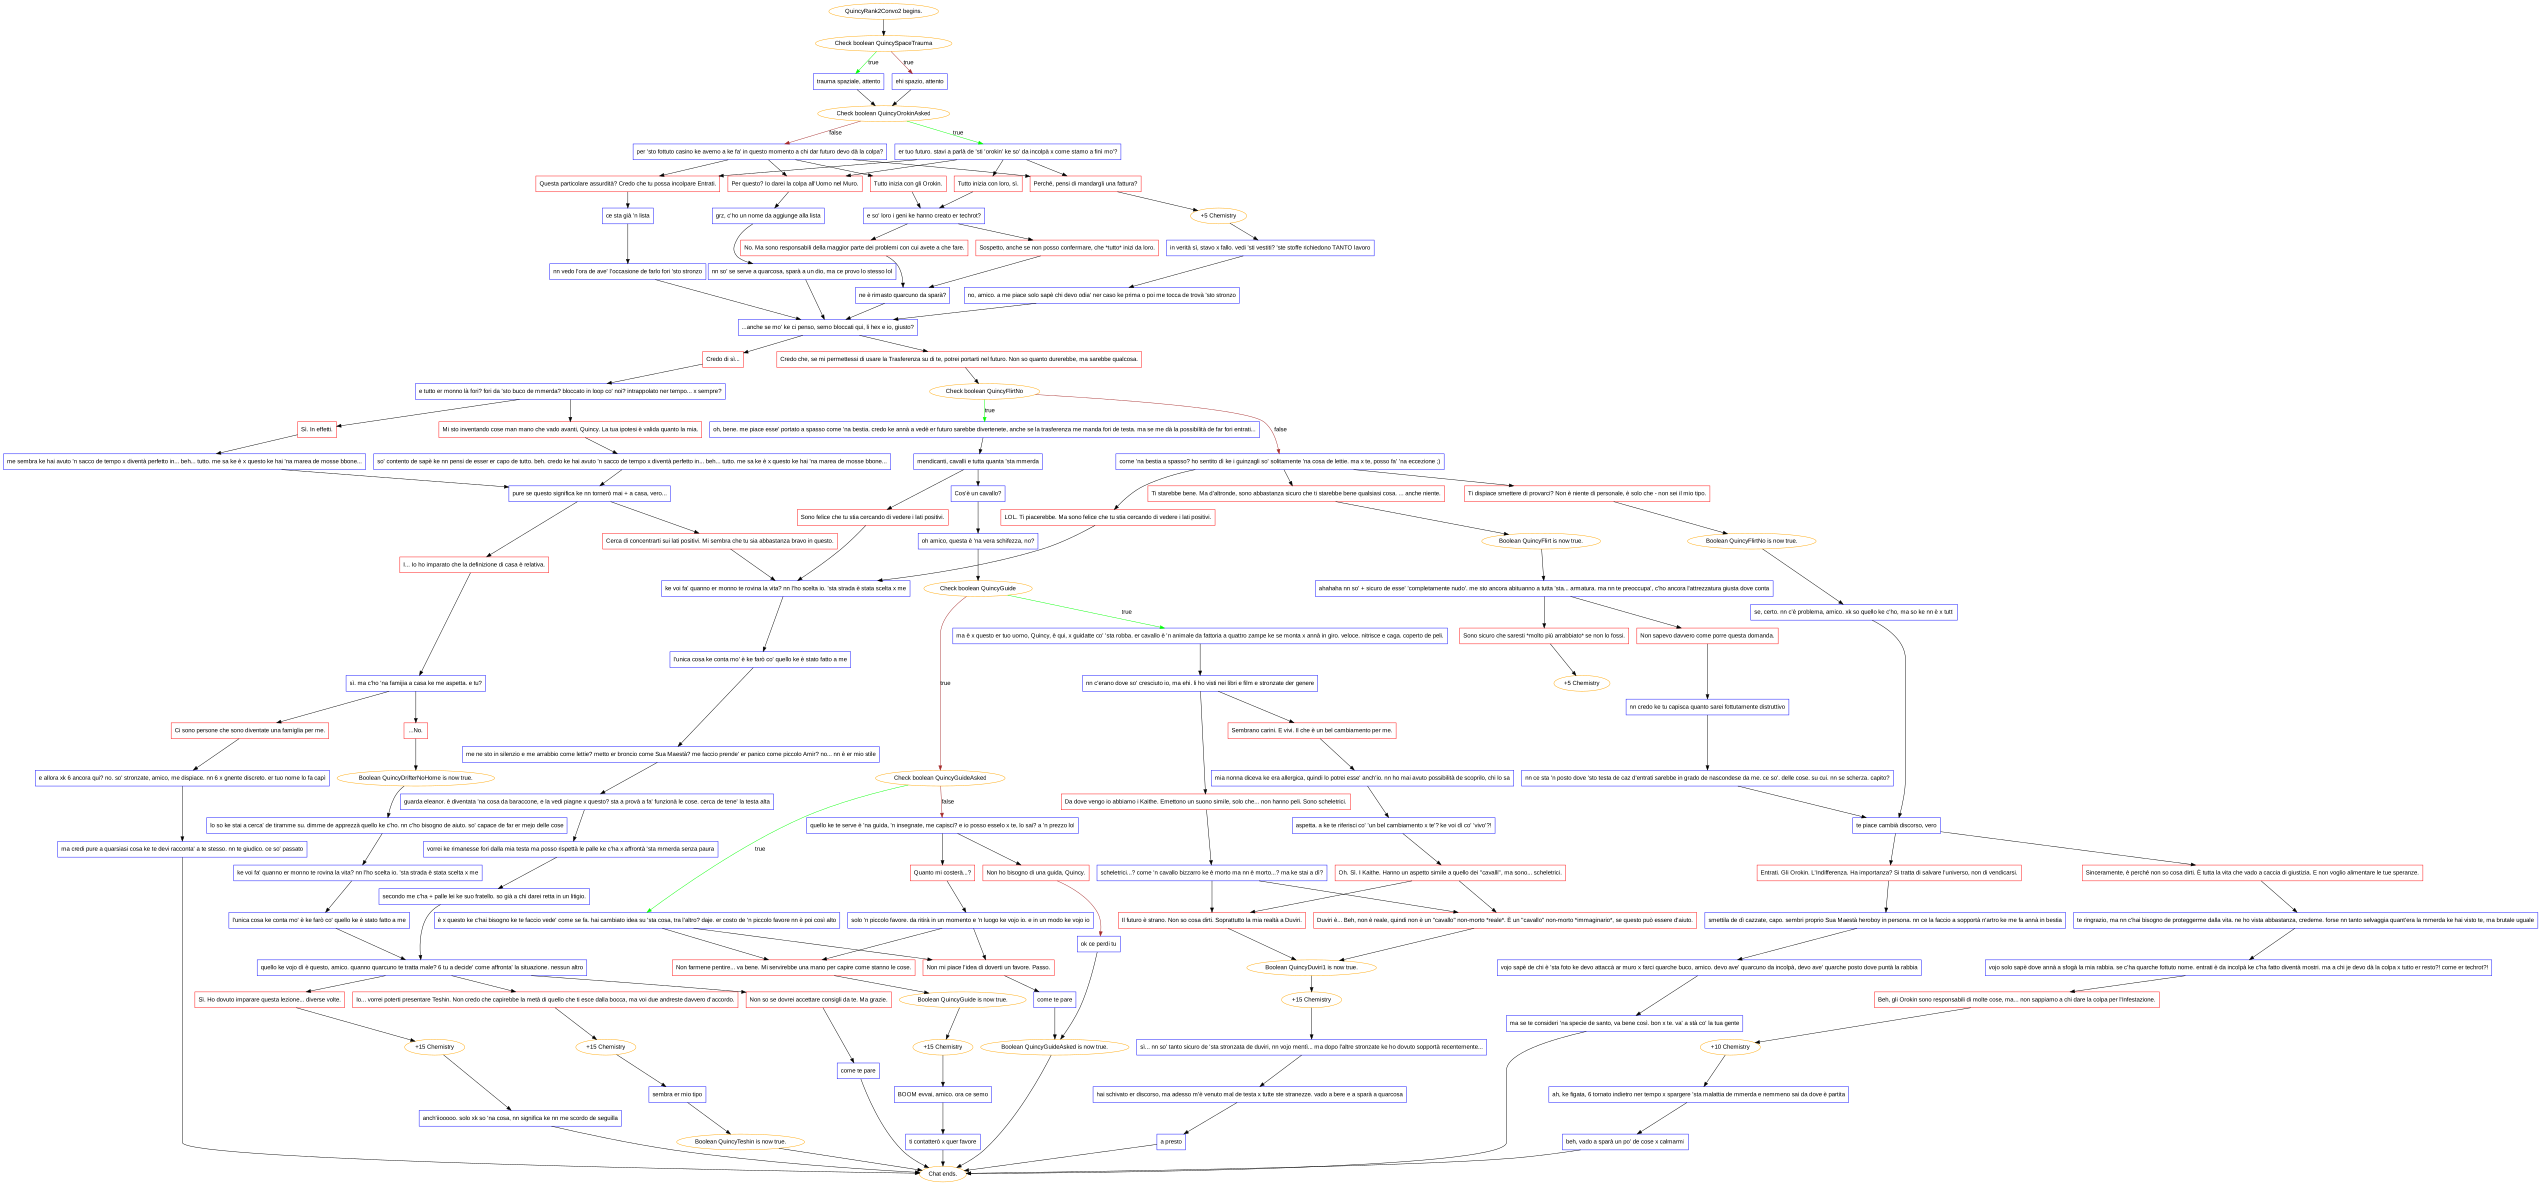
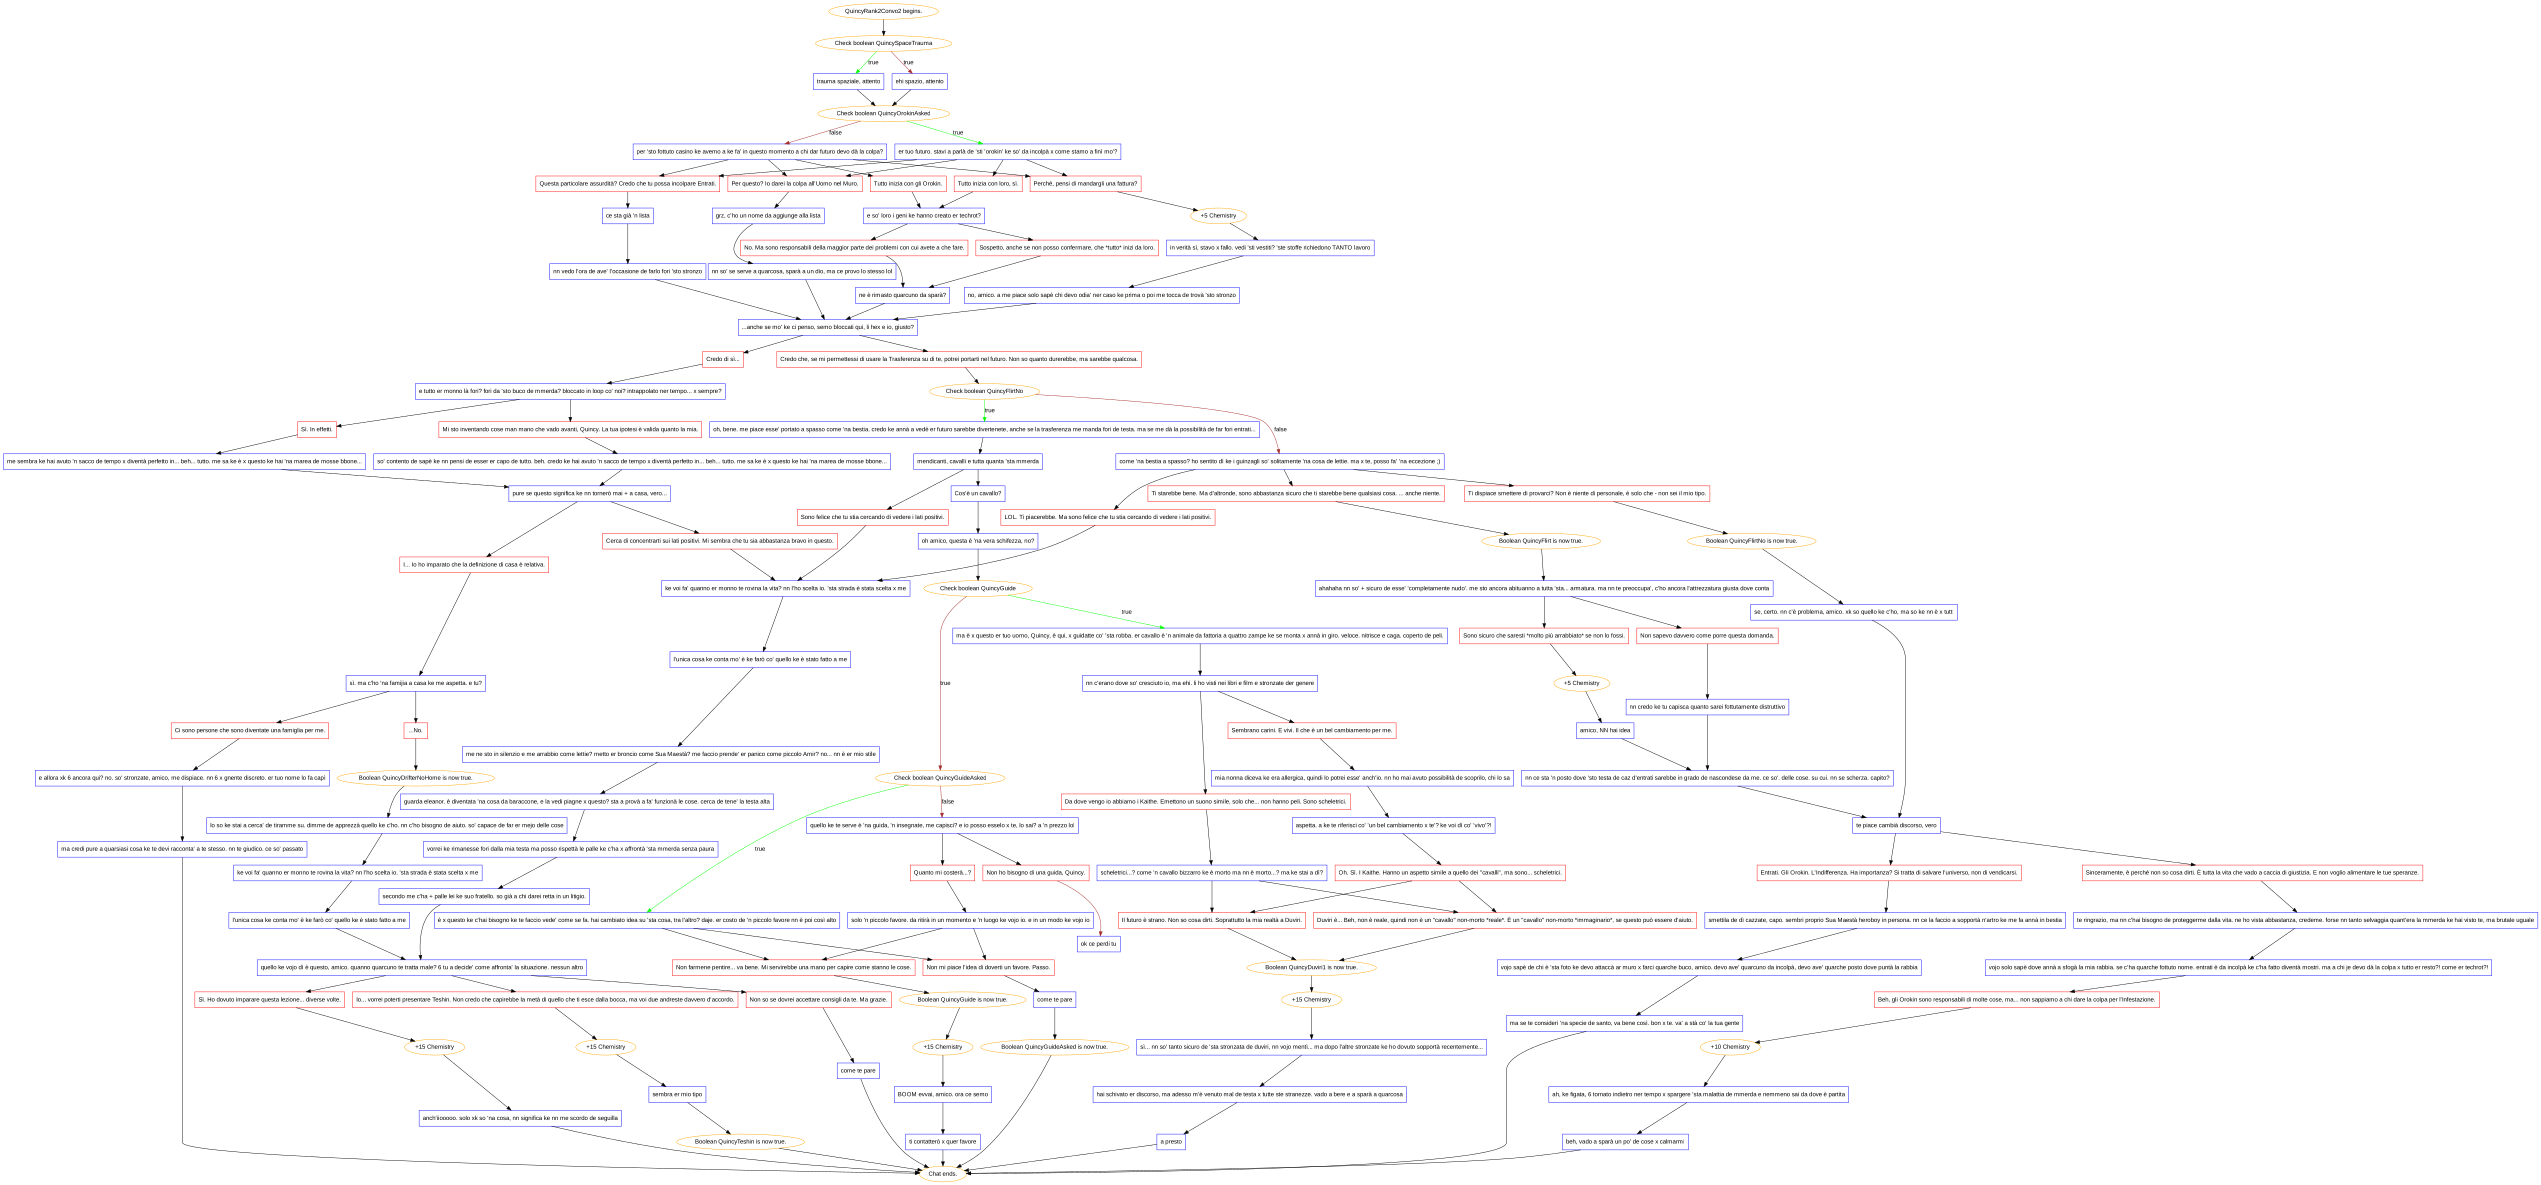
  digraph {
    fontname="Liberation Sans"
    node [color=blue fontname="Liberation Sans" shape=box]
    edge [fontname="Liberation Sans"]
    "QuincyRank2Convo2 begins." [color=orange shape=""]
    n2 [color=orange label="Check boolean QuincySpaceTrauma" shape=""]
    n3 [label="trauma spaziale, attento"]
    n4 [label="ehi spazio, attento"]
    n5 [color=orange label="Check boolean QuincyOrokinAsked" shape=""]
    n6 [label="er tuo futuro. stavi a parlà de 'sti 'orokin' ke so' da incolpà x come stamo a finì mo'?"]
    n7 [label="per 'sto fottuto casino ke avemo a ke fa' in questo momento a chi dar futuro devo dà la colpa?"]
    n8 [color=red label="Perché, pensi di mandargli una fattura?"]
    n9 [color=red label="Questa particolare assurdità? Credo che tu possa incolpare Entrati."]
    n10 [color=red label="Per questo? Io darei la colpa all'Uomo nel Muro."]
    n11 [color=red label="Tutto inizia con loro, sì."]
    n12 [color=red label="Tutto inizia con gli Orokin."]
    n13 [color=orange label="+5 Chemistry" shape=""]
    n14 [label="ce sta già 'n lista"]
    n15 [label="grz, c'ho un nome da aggiunge alla lista"]
    n16 [label="e so' loro i geni ke hanno creato er techrot?"]
    n17 [label="in verità sì, stavo x fallo. vedi 'sti vestiti? 'ste stoffe richiedono TANTO lavoro"]
    n18 [label="nn vedo l'ora de ave' l'occasione de farlo fori 'sto stronzo"]
    n19 [label="nn so' se serve a quarcosa, sparà a un dio, ma ce provo lo stesso lol"]
    n20 [color=red label="No. Ma sono responsabili della maggior parte dei problemi con cui avete a che fare."]
    n21 [color=red label="Sospetto, anche se non posso confermare, che *tutto* inizi da loro."]
    n22 [label="no, amico. a me piace solo sapè chi devo odia' ner caso ke prima o poi me tocca de trovà 'sto stronzo"]
    n23 [label="...anche se mo' ke ci penso, semo bloccati qui, li hex e io, giusto?"]
    n24 [label="ne è rimasto quarcuno da sparà?"]
    n25 [color=red label="Credo che, se mi permettessi di usare la Trasferenza su di te, potrei portarti nel futuro. Non so quanto durerebbe, ma sarebbe qualcosa."]
    n26 [color=red label="Credo di sì..."]
    n27 [color=orange label="Check boolean QuincyFlirtNo" shape=""]
    n28 [label="e tutto er monno là fori? fori da 'sto buco de mmerda? bloccato in loop co' noi? intrappolato ner tempo... x sempre?"]
    n29 [label="oh, bene. me piace esse' portato a spasso come 'na bestia. credo ke annà a vedè er futuro sarebbe divertenete, anche se la trasferenza me manda fori de testa. ma se me dà la possibilità de far fori entrati..."]
    n30 [label="come 'na bestia a spasso? ho sentito dì ke i guinzagli so' solitamente 'na cosa de lettie. ma x te, posso fa' 'na eccezione ;)"]
    n31 [color=red label="Mi sto inventando cose man mano che vado avanti, Quincy. La tua ipotesi è valida quanto la mia."]
    n32 [color=red label="Sì. In effetti."]
    n33 [label="mendicanti, cavalli e tutta quanta 'sta mmerda"]
    n34 [color=red label="Ti starebbe bene. Ma d'altronde, sono abbastanza sicuro che ti starebbe bene qualsiasi cosa. ... anche niente."]
    n35 [color=red label="Ti dispiace smettere di provarci? Non è niente di personale, è solo che - non sei il mio tipo."]
    n36 [color=red label="LOL. Ti piacerebbe. Ma sono felice che tu stia cercando di vedere i lati positivi."]
    n37 [label="so' contento de sapè ke nn pensi de esser er capo de tutto. beh. credo ke hai avuto 'n sacco de tempo x diventà perfetto in... beh... tutto. me sa ke è x questo ke hai 'na marea de mosse bbone..."]
    n38 [label="me sembra ke hai avuto 'n sacco de tempo x diventà perfetto in... beh... tutto. me sa ke è x questo ke hai 'na marea de mosse bbone..."]
    n39 [label="Cos'è un cavallo?"]
    n40 [color=red label="Sono felice che tu stia cercando di vedere i lati positivi."]
    n41 [color=orange label="Boolean QuincyFlirt is now true." shape=""]
    n42 [color=orange label="Boolean QuincyFlirtNo is now true." shape=""]
    n43 [label="ke voi fa' quanno er monno te rovina la vita? nn l'ho scelta io. 'sta strada è stata scelta x me"]
    n44 [label="pure se questo significa ke nn tornerò mai + a casa, vero..."]
    n45 [label="oh amico, questa è 'na vera schifezza, no?"]
    n46 [label="ahahaha nn so' + sicuro de esse' 'completamente nudo'. me sto ancora abituanno a tutta 'sta... armatura. ma nn te preoccupa', c'ho ancora l'attrezzatura giusta dove conta"]
    n47 [label="se, certo. nn c'è problema, amico. xk so quello ke c'ho, ma so ke nn è x tutti"]
    n48 [label="l'unica cosa ke conta mo' è ke farò co' quello ke è stato fatto a me"]
    n49 [color=red label="Cerca di concentrarti sui lati positivi. Mi sembra che tu sia abbastanza bravo in questo."]
    n50 [color=red label="I... Io ho imparato che la definizione di casa è relativa."]
    n51 [color=orange label="Check boolean QuincyGuide" shape=""]
    n52 [color=red label="Non sapevo davvero come porre questa domanda."]
    n53 [color=red label="Sono sicuro che saresti *molto più arrabbiato* se non lo fossi."]
    n54 [label="te piace cambià discorso, vero"]
    n55 [label="me ne sto in silenzio e me arrabbio come lettie? metto er broncio come Sua Maestà? me faccio prende' er panico come piccolo Amir? no... nn è er mio stile"]
    n56 [label="sì. ma c'ho 'na famijia a casa ke me aspetta. e tu?"]
    n57 [label="ma è x questo er tuo uomo, Quincy, è qui, x guidatte co' 'sta robba. er cavallo è 'n animale da fattoria a quattro zampe ke se monta x annà in giro. veloce. nitrisce e caga. coperto de peli."]
    n58 [color=orange label="Check boolean QuincyGuideAsked" shape=""]
    n59 [label="nn credo ke tu capisca quanto sarei fottutamente distruttivo"]
    n60 [color=orange label="+5 Chemistry" shape=""]
    n61 [color=red label="Sinceramente, è perché non so cosa dirti. È tutta la vita che vado a caccia di giustizia. E non voglio alimentare le tue speranze."]
    n62 [color=red label="Entrati. Gli Orokin. L'Indifferenza. Ha importanza? Si tratta di salvare l'universo, non di vendicarsi."]
    n63 [label="guarda eleanor. è diventata 'na cosa da baraccone, e la vedi piagne x questo? sta a provà a fa' funzionà le cose. cerca de tene' la testa alta"]
    n64 [color=red label="...No."]
    n65 [color=red label="Ci sono persone che sono diventate una famiglia per me."]
    n66 [label="nn c'erano dove so' cresciuto io, ma ehi. li ho visti nei libri e film e stronzate der genere"]
    n67 [label="è x questo ke c'hai bisogno ke te faccio vede' come se fa. hai cambiato idea su 'sta cosa, tra l'altro? daje. er costo de 'n piccolo favore nn è poi così alto"]
    n68 [label="quello ke te serve è 'na guida, 'n insegnate, me capisci? e io posso esselo x te, lo sai? a 'n prezzo lol"]
    n69 [label="nn ce sta 'n posto dove 'sto testa de caz d'entrati sarebbe in grado de nascondese da me. ce so'. delle cose. su cui. nn se scherza. capito?"]
+   n70 [label="amico, NN hai idea"]
    n71 [label="te ringrazio, ma nn c'hai bisogno de proteggerme dalla vita. ne ho vista abbastanza, credeme. forse nn tanto selvaggia quant'era la mmerda ke hai visto te, ma brutale uguale"]
    n72 [label="smettila de dì cazzate, capo. sembri proprio Sua Maestà heroboy in persona. nn ce la faccio a sopportà n'artro ke me fa annà in bestia"]
    n73 [label="vorrei ke rimanesse fori dalla mia testa ma posso rispettà le palle ke c'ha x affrontà 'sta mmerda senza paura"]
    n74 [color=orange label="Boolean QuincyDrifterNoHome is now true." shape=""]
    n75 [label="e allora xk 6 ancora qui? no. so' stronzate, amico, me dispiace. nn 6 x gnente discreto. er tuo nome lo fa capì"]
    n76 [color=red label="Da dove vengo io abbiamo i Kaithe. Emettono un suono simile, solo che... non hanno peli. Sono scheletrici."]
    n77 [color=red label="Sembrano carini. E vivi. Il che è un bel cambiamento per me."]
    n78 [color=red label="Non farmene pentire... va bene. Mi servirebbe una mano per capire come stanno le cose."]
    n79 [color=red label="Non mi piace l'idea di doverti un favore. Passo."]
    n80 [color=red label="Quanto mi costerà...?"]
    n81 [color=red label="Non ho bisogno di una guida, Quincy."]
    n82 [label="vojo solo sapè dove annà a sfogà la mia rabbia. se c'ha quarche fottuto nome. entrati è da incolpà ke c'ha fatto diventà mostri. ma a chi je devo dà la colpa x tutto er resto?! come er techrot?!"]
    n83 [label="vojo sapè de chi è 'sta foto ke devo attaccà ar muro x farci quarche buco, amico. devo ave' quarcuno da incolpà, devo ave' quarche posto dove puntà la rabbia"]
    n84 [label="secondo me c'ha + palle lei ke suo fratello. so già a chi darei retta in un litigio."]
    n85 [label="lo so ke stai a cerca' de tiramme su. dimme de apprezzà quello ke c'ho. nn c'ho bisogno de aiuto. so' capace de far er mejo delle cose"]
    n86 [label="ma credi pure a quarsiasi cosa ke te devi racconta' a te stesso. nn te giudico. ce so' passato"]
    n87 [label="scheletrici...? come 'n cavallo bizzarro ke è morto ma nn è morto...? ma ke stai a dì?"]
    n88 [label="mia nonna diceva ke era allergica, quindi lo potrei esse' anch'io. nn ho mai avuto possibilità de scoprilo, chi lo sa"]
    n89 [color=orange label="Boolean QuincyGuide is now true." shape=""]
    n90 [label="come te pare"]
    n91 [label="solo 'n piccolo favore. da ritirà in un momento e 'n luogo ke vojo io. e in un modo ke vojo io"]
    n92 [label="ok ce perdi tu"]
    n93 [color=red label="Beh, gli Orokin sono responsabili di molte cose, ma... non sappiamo a chi dare la colpa per l'Infestazione."]
    n94 [label="ma se te consideri 'na specie de santo, va bene così. bon x te. va' a stà co' la tua gente"]
    n95 [label="quello ke vojo dì è questo, amico. quanno quarcuno te tratta male? 6 tu a decide' come affronta' la situazione. nessun altro"]
    n96 [label="ke voi fa' quanno er monno te rovina la vita? nn l'ho scelta io. 'sta strada è stata scelta x me"]
    "Chat ends." [color=orange shape=""]
    n98 [color=red label="Duviri è... Beh, non è reale, quindi non è un \"cavallo\" non-morto *reale*. È un \"cavallo\" non-morto *immaginario*, se questo può essere d'aiuto."]
    n99 [color=red label="Il futuro è strano. Non so cosa dirti. Soprattutto la mia realtà a Duviri."]
    n100 [label="aspetta. a ke te riferisci co' 'un bel cambiamento x te'? ke voi dì co' 'vivo'?!"]
    n101 [color=orange label="+15 Chemistry" shape=""]
    n102 [color=orange label="Boolean QuincyGuideAsked is now true." shape=""]
    n103 [color=orange label="+10 Chemistry" shape=""]
    n104 [color=red label="Io... vorrei poterti presentare Teshin. Non credo che capirebbe la metà di quello che ti esce dalla bocca, ma voi due andreste davvero d'accordo."]
    n105 [color=red label="Sì. Ho dovuto imparare questa lezione... diverse volte."]
    n106 [color=red label="Non so se dovrei accettare consigli da te. Ma grazie."]
    n107 [label="l'unica cosa ke conta mo' è ke farò co' quello ke è stato fatto a me"]
    n108 [color=orange label="Boolean QuincyDuviri1 is now true." shape=""]
    n109 [color=red label="Oh. Sì. I Kaithe. Hanno un aspetto simile a quello dei \"cavalli\", ma sono... scheletrici."]
    n110 [label="BOOM evvai, amico. ora ce semo"]
    n111 [label="ah, ke figata, 6 tornato indietro ner tempo x spargere 'sta malattia de mmerda e nemmeno sai da dove è partita"]
    n112 [color=orange label="+15 Chemistry" shape=""]
    n113 [color=orange label="+15 Chemistry" shape=""]
    n114 [label="come te pare"]
    n115 [color=orange label="+15 Chemistry" shape=""]
    n116 [label="ti contatterò x quer favore"]
    n117 [label="beh, vado a sparà un po' de cose x calmarmi"]
    n118 [label="sembra er mio tipo"]
    n119 [label="anch'iiooooo. solo xk so 'na cosa, nn significa ke nn me scordo de seguilla"]
    n120 [label="sì... nn so' tanto sicuro de 'sta stronzata de duviri, nn vojo mentì... ma dopo l'altre stronzate ke ho dovuto sopportà recentemente..."]
    n121 [color=orange label="Boolean QuincyTeshin is now true." shape=""]
    n122 [label="hai schivato er discorso, ma adesso m'è venuto mal de testa x tutte ste stranezze. vado a bere e a sparà a quarcosa"]
    n123 [label="a presto"]
    "QuincyRank2Convo2 begins." -> n2
    n2 -> n3 [color=green label=true]
    n2 -> n4 [color=brown label=true]
    n3 -> n5
    n4 -> n5
    n5 -> n6 [color=green label=true]
    n5 -> n7 [color=brown label=false]
    n6 -> n8
    n6 -> n9
    n6 -> n10
    n6 -> n11
    n7 -> n8
    n7 -> n9
    n7 -> n10
    n7 -> n12
    n8 -> n13
    n9 -> n14
    n10 -> n15
    n11 -> n16
    n12 -> n16
    n13 -> n17
    n14 -> n18
    n15 -> n19
    n16 -> n20
    n16 -> n21
    n17 -> n22
    n18 -> n23
    n19 -> n23
    n20 -> n24
    n21 -> n24
    n22 -> n23
    n23 -> n25
    n23 -> n26
    n24 -> n23
    n25 -> n27
    n26 -> n28
    n27 -> n29 [color=green label=true]
    n27 -> n30 [color=brown label=false]
    n28 -> n31
    n28 -> n32
    n29 -> n33
    n30 -> n34
    n30 -> n35
    n30 -> n36
    n31 -> n37
    n32 -> n38
    n33 -> n39
    n33 -> n40
    n34 -> n41
    n35 -> n42
    n36 -> n43
    n37 -> n44
    n38 -> n44
    n39 -> n45
    n40 -> n43
    n41 -> n46
    n42 -> n47
    n43 -> n48
    n44 -> n49
    n44 -> n50
    n45 -> n51
    n46 -> n52
    n46 -> n53
    n47 -> n54
    n48 -> n55
    n49 -> n43
    n50 -> n56
    n51 -> n57 [color=green label=true]
    n51 -> n58 [color=brown label=true]
    n52 -> n59
    n53 -> n60
    n54 -> n61
    n54 -> n62
    n55 -> n63
    n56 -> n64
    n56 -> n65
    n57 -> n66
    n58 -> n67 [color=green label=true]
    n58 -> n68 [color=brown label=false]
    n59 -> n69
+   n60 -> n70
    n61 -> n71
    n62 -> n72
    n63 -> n73
    n64 -> n74
    n65 -> n75
    n66 -> n76
    n66 -> n77
    n67 -> n78
    n67 -> n79
    n68 -> n80
    n68 -> n81
    n69 -> n54
+   n70 -> n69
    n71 -> n82
    n72 -> n83
    n73 -> n84
    n74 -> n85
    n75 -> n86
    n76 -> n87
    n77 -> n88
    n78 -> n89
    n79 -> n90
    n80 -> n91
    n81 -> n92 [color=brown]
    n82 -> n93
    n83 -> n94
    n84 -> n95
    n85 -> n96
    n86 -> "Chat ends."
    n87 -> n98
    n87 -> n99
    n88 -> n100
    n89 -> n101
    n90 -> n102
    n91 -> n78
    n91 -> n79
-   n92 -> n102
    n93 -> n103
    n94 -> "Chat ends."
    n95 -> n104
    n95 -> n105
    n95 -> n106
    n96 -> n107
    n98 -> n108
    n99 -> n108
    n100 -> n109
    n101 -> n110
    n102 -> "Chat ends."
    n103 -> n111
    n104 -> n112
    n105 -> n113
    n106 -> n114
    n107 -> n95
    n108 -> n115
    n109 -> n98
    n109 -> n99
    n110 -> n116
    n111 -> n117
    n112 -> n118
    n113 -> n119
    n114 -> "Chat ends."
    n115 -> n120
    n116 -> "Chat ends."
    n117 -> "Chat ends."
    n118 -> n121
    n119 -> "Chat ends."
    n120 -> n122
    n121 -> "Chat ends."
    n122 -> n123
    n123 -> "Chat ends."
  }
